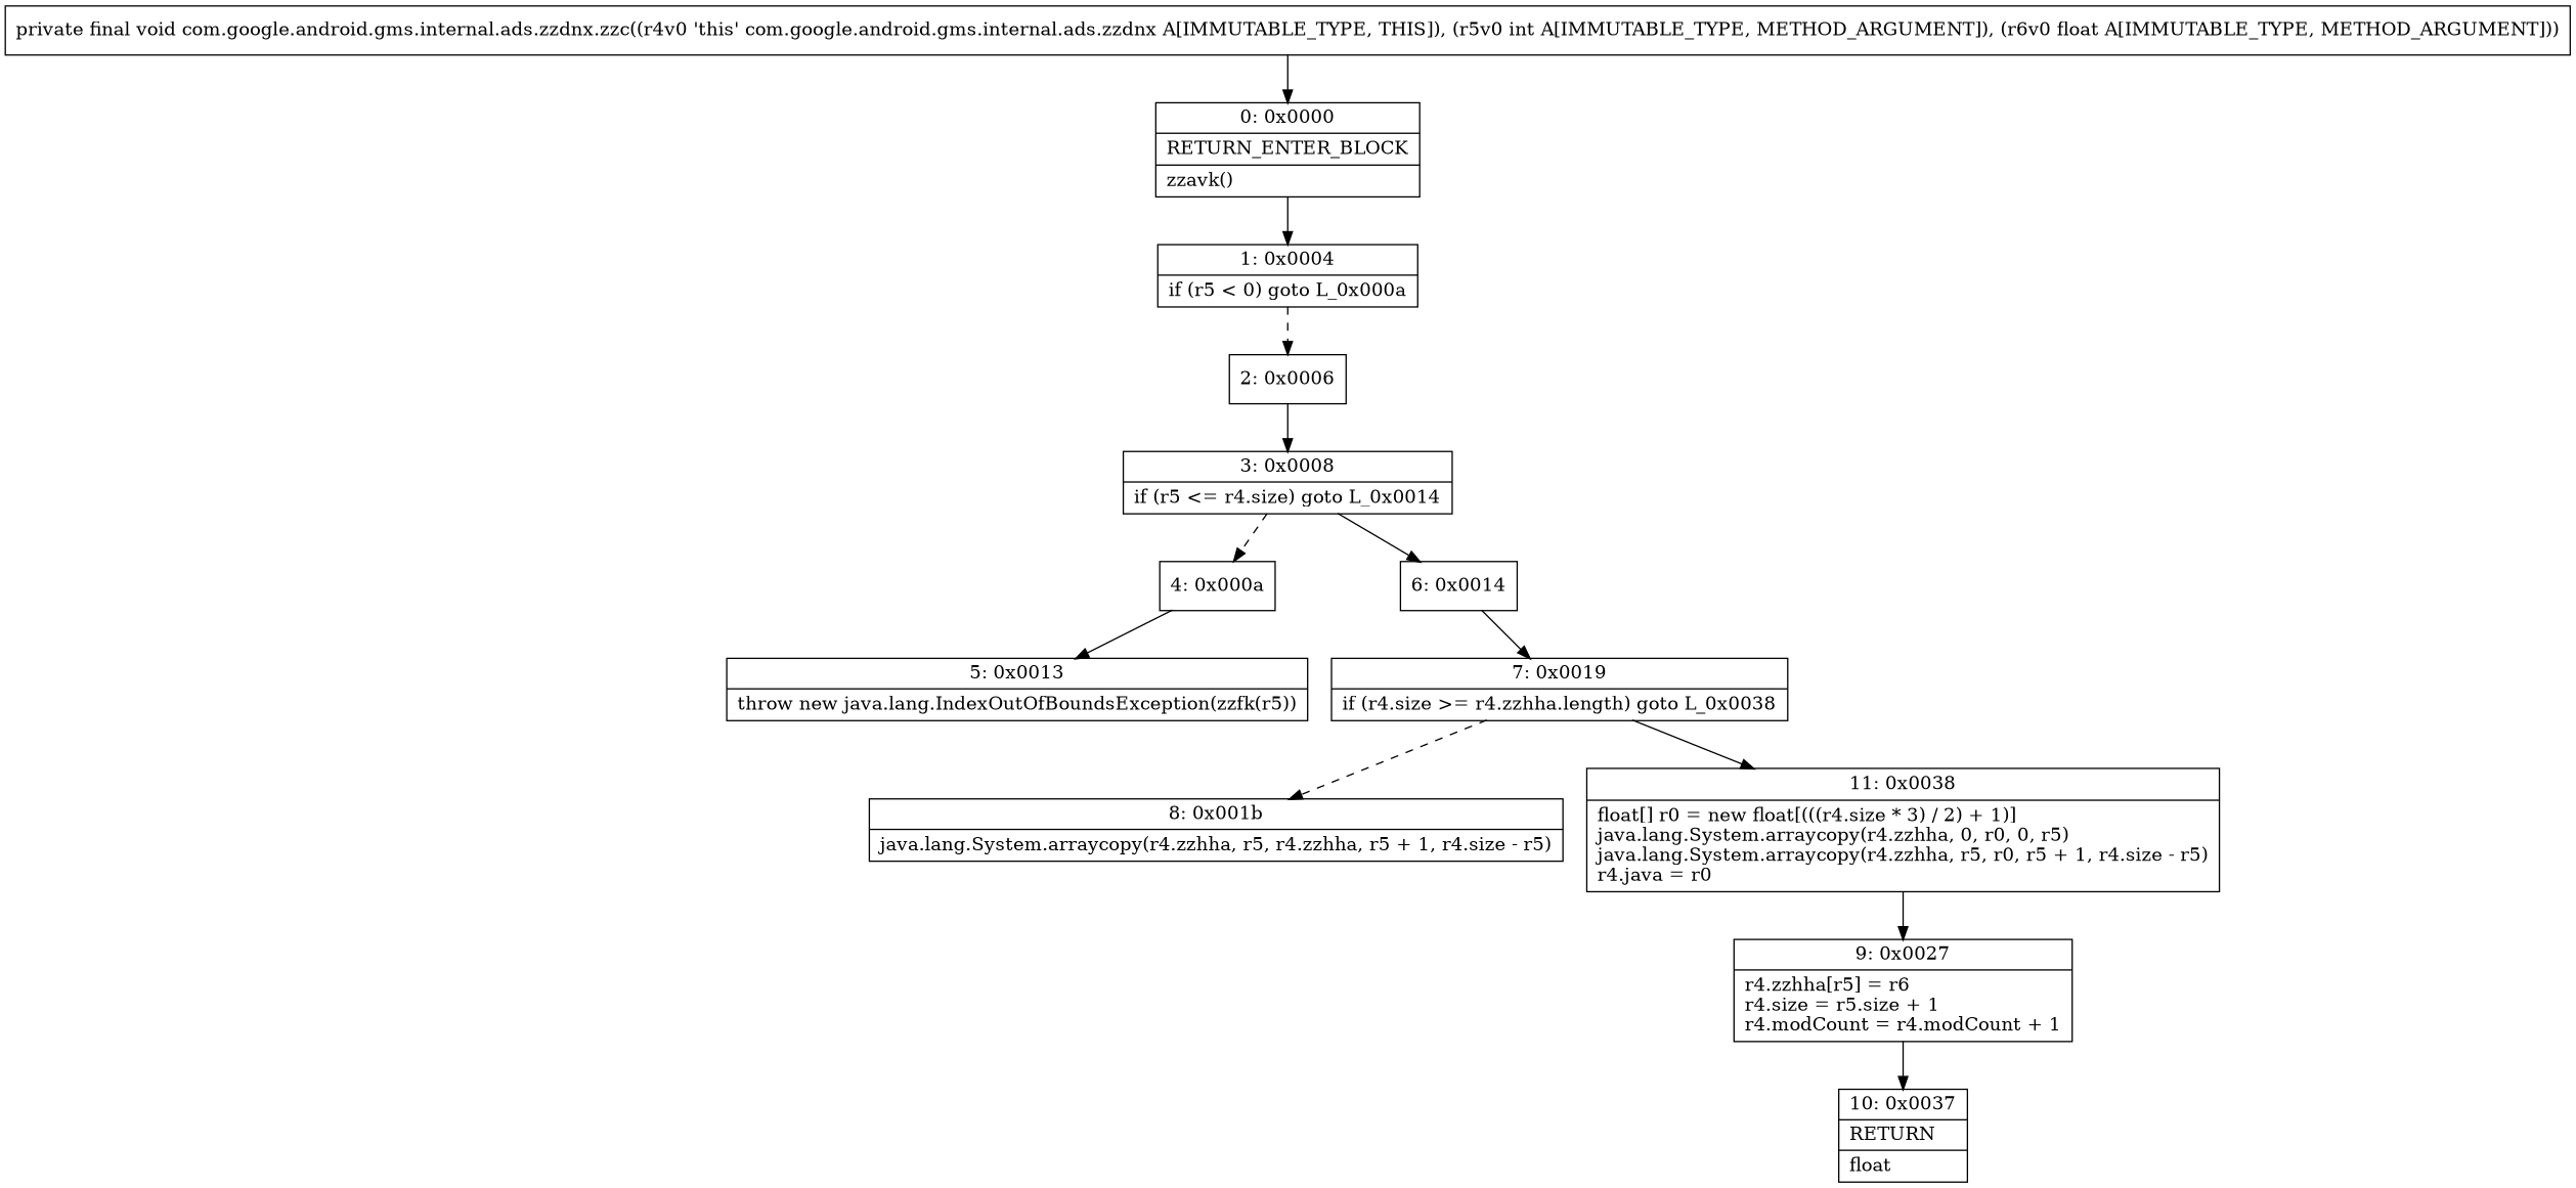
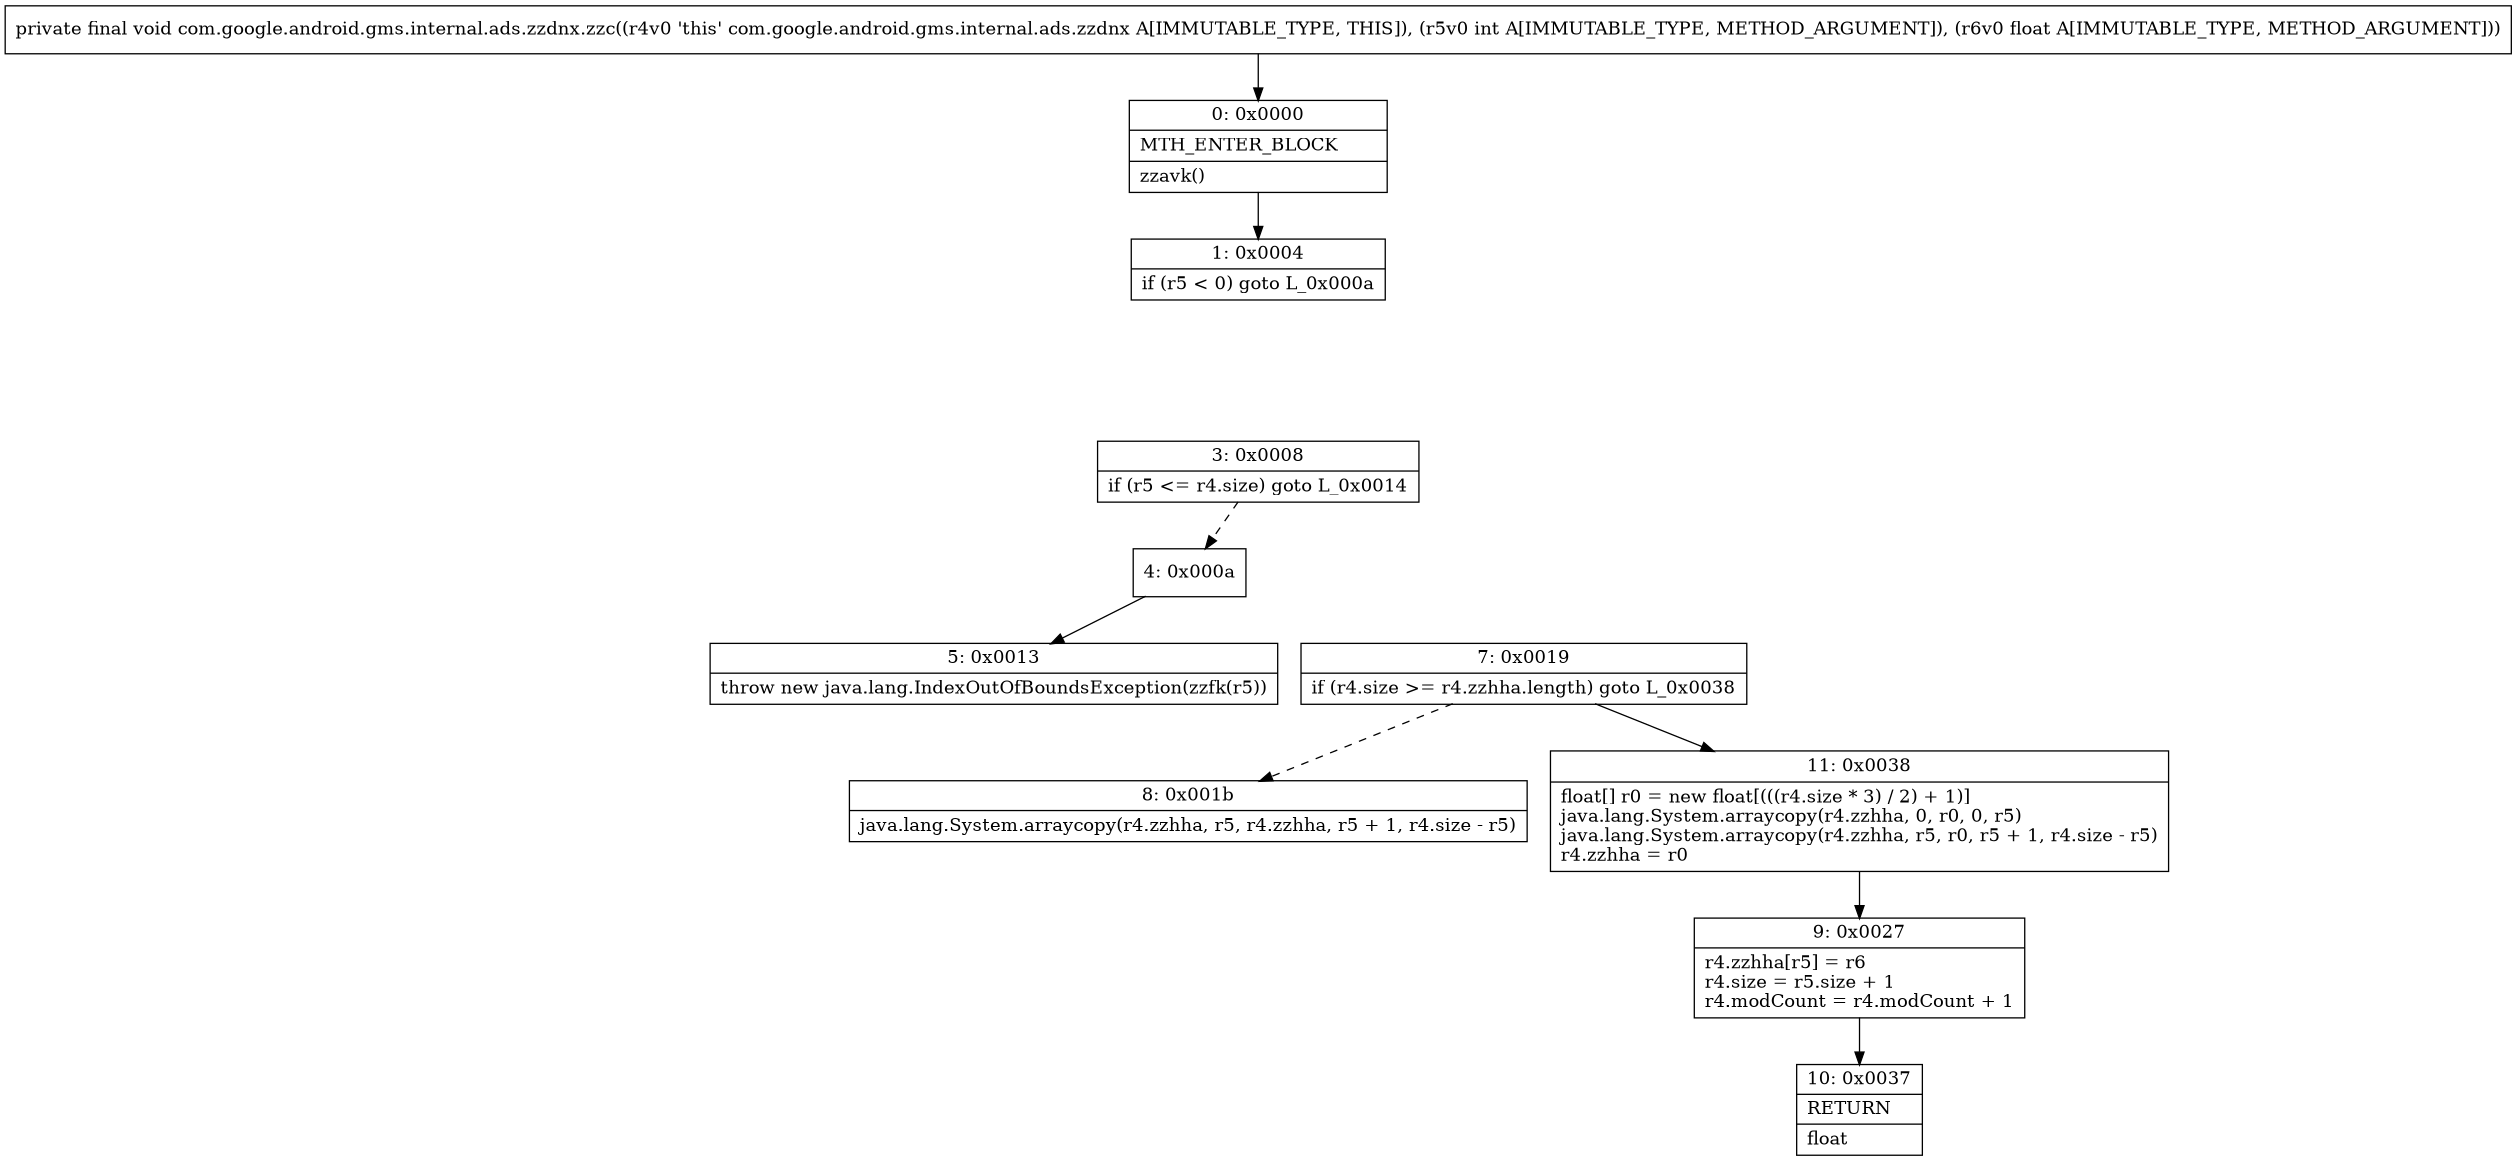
  digraph {
    node [shape=record]
-   n1 [label="{0\:\ 0x0000|RETURN_ENTER_BLOCK\l|zzavk()\l}"]
+   n1 [label="{0\:\ 0x0000|MTH_ENTER_BLOCK\l|zzavk()\l}"]
    n2 [label="{1\:\ 0x0004|if (r5 \< 0) goto L_0x000a\l}"]
-   n3 [label="{2\:\ 0x0006}"]
    n4 [label="{3\:\ 0x0008|if (r5 \<= r4.size) goto L_0x0014\l}"]
    n5 [label="{4\:\ 0x000a}"]
    n6 [label="{5\:\ 0x0013|throw new java.lang.IndexOutOfBoundsException(zzfk(r5))\l}"]
-   n7 [label="{6\:\ 0x0014}"]
    n8 [label="{7\:\ 0x0019|if (r4.size \>= r4.zzhha.length) goto L_0x0038\l}"]
    n9 [label="{8\:\ 0x001b|java.lang.System.arraycopy(r4.zzhha, r5, r4.zzhha, r5 + 1, r4.size \- r5)\l}"]
-   n10 [label="{11\:\ 0x0038|float[] r0 = new float[(((r4.size * 3) \/ 2) + 1)]\ljava.lang.System.arraycopy(r4.zzhha, 0, r0, 0, r5)\ljava.lang.System.arraycopy(r4.zzhha, r5, r0, r5 + 1, r4.size \- r5)\lr4.java = r0\l}"]
+   n10 [label="{11\:\ 0x0038|float[] r0 = new float[(((r4.size * 3) \/ 2) + 1)]\ljava.lang.System.arraycopy(r4.zzhha, 0, r0, 0, r5)\ljava.lang.System.arraycopy(r4.zzhha, r5, r0, r5 + 1, r4.size \- r5)\lr4.zzhha = r0\l}"]
    n11 [label="{9\:\ 0x0027|r4.zzhha[r5] = r6\lr4.size = r5.size + 1\lr4.modCount = r4.modCount + 1\l}"]
    n12 [label="{10\:\ 0x0037|RETURN\l|float\l}"]
    n13 [label="{private final void com.google.android.gms.internal.ads.zzdnx.zzc((r4v0 'this' com.google.android.gms.internal.ads.zzdnx A[IMMUTABLE_TYPE, THIS]), (r5v0 int A[IMMUTABLE_TYPE, METHOD_ARGUMENT]), (r6v0 float A[IMMUTABLE_TYPE, METHOD_ARGUMENT])) }"]
    n1 -> n2
-   n2 -> n3 [style=dashed]
-   n3 -> n4
    n4 -> n5 [style=dashed]
-   n4 -> n7
    n5 -> n6
-   n7 -> n8
    n8 -> n9 [style=dashed]
    n8 -> n10
    n10 -> n11
    n11 -> n12
    n13 -> n1
  }
